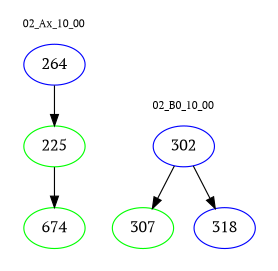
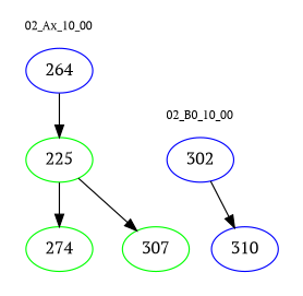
  digraph {
    fontname="PT Serif"
    node [color=blue fontname="PT Serif"]
    edge [color=black fontname="PT Serif"]
    n1 [label=264]
    n2 [color=green label=225]
-   n3 [color=green label=674]
+   n3 [color=green label=274]
    n4 [label=302]
-   n5 [label=318]
+   n5 [label=310]
    n6 [color=green label=307]
    subgraph cluster_1 {
      color=white
      fontsize=10
      label="02_Ax_10_00"
      n1
      n2
      n3
    }
    subgraph cluster_2 {
      color=white
      fontsize=10
      label="02_B0_10_00"
      n4
      n5
      n6
    }
    n1 -> n2
    n2 -> n3
    n4 -> n5
-   n4 -> n6
+   n2 -> n6
  }
